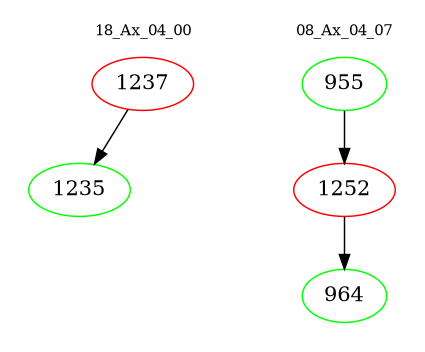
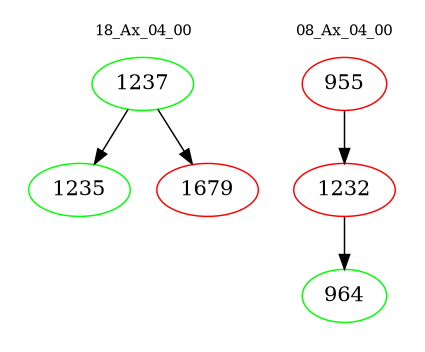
  digraph {
    node [color=green]
    edge [color=black]
-   n1 [color=red label=1237]
+   n1 [label=1237]
    n2 [label=1235]
-   n4 [label=955]
+   n3 [color=red label=1679]
+   n4 [color=red label=955]
    n5 [label=964]
-   n6 [color=red label=1252]
+   n6 [color=red label=1232]
    subgraph cluster_1 {
      color=white
      fontsize=10
      label="18_Ax_04_00"
      n1
      n2
+     n3
    }
    subgraph cluster_2 {
      color=white
      fontsize=10
-     label="08_Ax_04_07"
+     label="08_Ax_04_00"
      n4
      n5
      n6
    }
    n1 -> n2
+   n1 -> n3
    n4 -> n6
    n6 -> n5
  }
